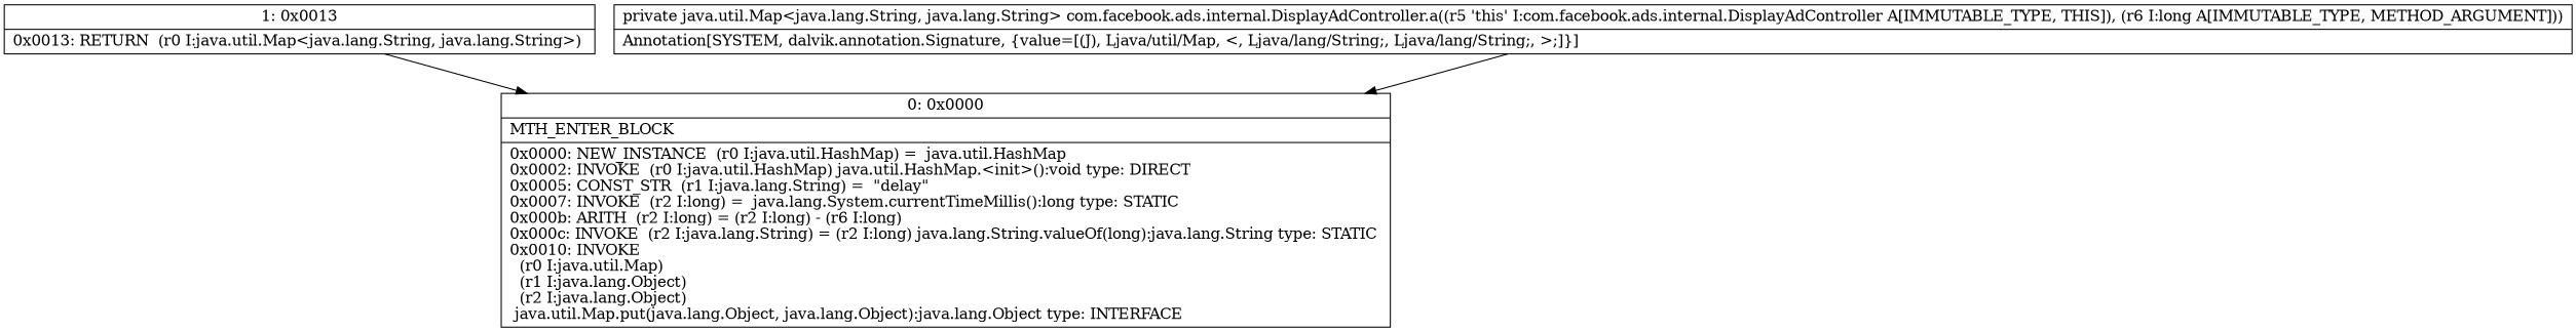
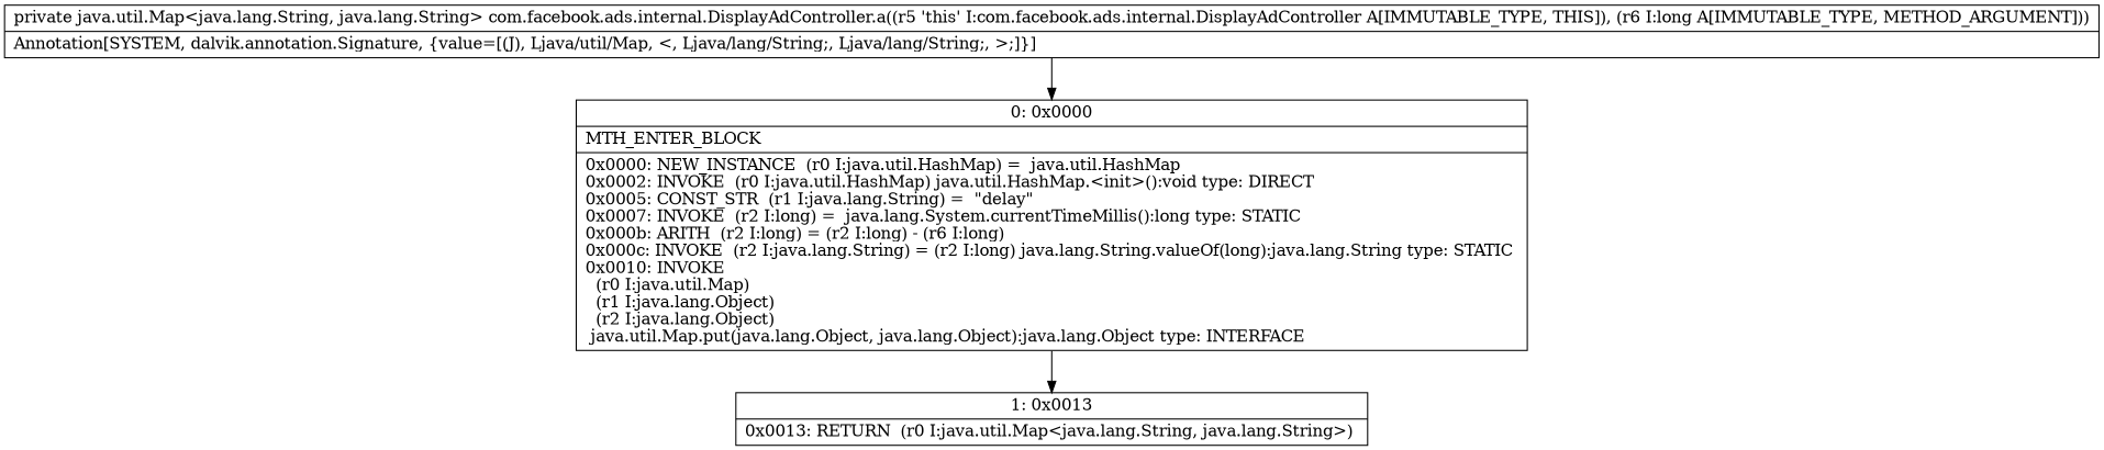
  digraph {
    node [shape=record]
    n1 [label="{0\:\ 0x0000|MTH_ENTER_BLOCK\l|0x0000: NEW_INSTANCE  (r0 I:java.util.HashMap) =  java.util.HashMap \l0x0002: INVOKE  (r0 I:java.util.HashMap) java.util.HashMap.\<init\>():void type: DIRECT \l0x0005: CONST_STR  (r1 I:java.lang.String) =  \"delay\" \l0x0007: INVOKE  (r2 I:long) =  java.lang.System.currentTimeMillis():long type: STATIC \l0x000b: ARITH  (r2 I:long) = (r2 I:long) \- (r6 I:long) \l0x000c: INVOKE  (r2 I:java.lang.String) = (r2 I:long) java.lang.String.valueOf(long):java.lang.String type: STATIC \l0x0010: INVOKE  \l  (r0 I:java.util.Map)\l  (r1 I:java.lang.Object)\l  (r2 I:java.lang.Object)\l java.util.Map.put(java.lang.Object, java.lang.Object):java.lang.Object type: INTERFACE \l}"]
    n2 [label="{1\:\ 0x0013|0x0013: RETURN  (r0 I:java.util.Map\<java.lang.String, java.lang.String\>) \l}"]
    n3 [label="{private java.util.Map\<java.lang.String, java.lang.String\> com.facebook.ads.internal.DisplayAdController.a((r5 'this' I:com.facebook.ads.internal.DisplayAdController A[IMMUTABLE_TYPE, THIS]), (r6 I:long A[IMMUTABLE_TYPE, METHOD_ARGUMENT]))  | Annotation[SYSTEM, dalvik.annotation.Signature, \{value=[(J), Ljava\/util\/Map, \<, Ljava\/lang\/String;, Ljava\/lang\/String;, \>;]\}]\l}"]
-   n2 -> n1
+   n1 -> n2
    n3 -> n1
  }
